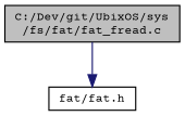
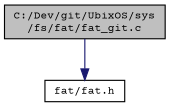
  digraph {
    fontname="Courier Prime"
    node [color=black fontname="Courier Prime" fontsize=10 shape=record style=filled]
-   n1 [fillcolor=grey75 fontcolor=black height=0.2 label="C:/Dev/git/UbixOS/sys\l/fs/fat/fat_fread.c" width=0.4]
+   n1 [fillcolor=grey75 fontcolor=black height=0.2 label="C:/Dev/git/UbixOS/sys\l/fs/fat/fat_git.c" width=0.4]
    n2 [fillcolor=white height=0.2 label="fat/fat.h" width=0.4]
    n1 -> n2 [color=midnightblue fontname="Courier Prime" fontsize=10 labelfontname=Helvetica labelfontsize=10 style=solid]
  }
